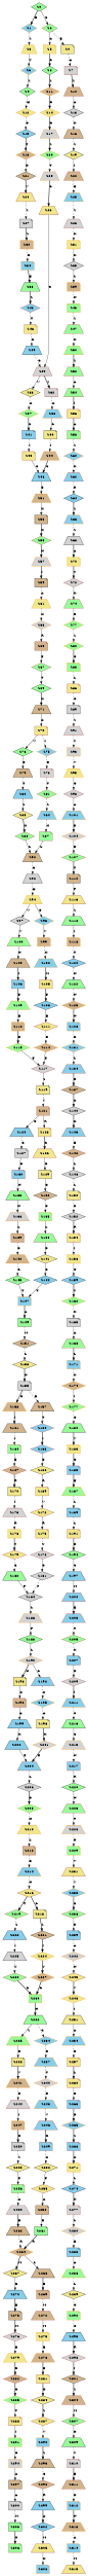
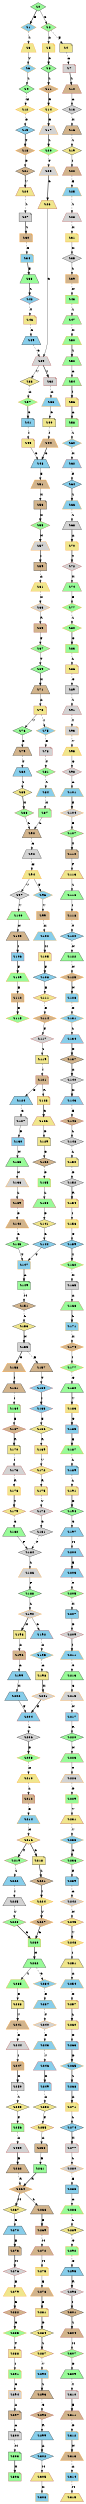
  strict digraph {
    node [color=black fillcolor=skyblue shape=diamond style=filled]
    edge [style=solid]
    S0 [fillcolor=palegreen]
    S1 [color=darkorange]
    S2 [color=brown fillcolor=palegreen]
    S3 [color=darkorange fillcolor=khaki shape=trapezium]
    S4 [fillcolor=khaki shape=note]
    S5 [color=darkorange fillcolor=khaki shape=note]
    S6 [color=darkorange]
    S7 [color=brown fillcolor=lightgrey shape=note]
    S8 [fillcolor=palegreen]
    S9 [fillcolor=palegreen]
    S10 [color=brown fillcolor=tan shape=trapezium]
    S11 [color=darkorange fillcolor=tan]
    S12 [color=darkorange fillcolor=khaki]
    S13 [fillcolor=lightgrey]
    S14 [color=darkorange fillcolor=khaki]
    S15
    S16 [fillcolor=tan shape=trapezium]
    S17 [color=darkorange fillcolor=lightgrey shape=trapezium]
    S18 [color=darkorange fillcolor=tan]
    S19 [fillcolor=khaki]
    S20 [color=darkorange fillcolor=palegreen]
    S21 [fillcolor=tan]
    S22 [color=brown fillcolor=tan shape=trapezium]
    S23 [color=darkorange fillcolor=lightgrey shape=trapezium]
    S24 [color=brown fillcolor=khaki shape=trapezium]
    S25 [color=darkorange shape=trapezium]
    S26 [color=brown fillcolor=khaki shape=trapezium]
    S27 [fillcolor=lightgrey shape=note]
    S28 [color=brown fillcolor=lightgrey shape=trapezium]
    S29 [color=brown fillcolor=lightgrey shape=trapezium]
    S30 [color=darkorange fillcolor=tan shape=note]
    S31 [color=darkorange fillcolor=khaki shape=note]
    S32 [color=brown fillcolor=lightgrey shape=note]
    S33 [fillcolor=khaki]
    S34 [color=darkorange shape=note]
    S35 [fillcolor=lightgrey]
    S36 [color=darkorange shape=trapezium]
    S37 [color=darkorange fillcolor=palegreen]
    S38 [fillcolor=palegreen shape=trapezium]
    S39 [color=darkorange fillcolor=tan shape=note]
    S40 [fillcolor=khaki shape=note]
    S41 [shape=note]
    S42 [color=brown]
    S43 [color=darkorange fillcolor=palegreen shape=note]
    S44 [color=darkorange fillcolor=tan shape=trapezium]
    S45 [color=brown fillcolor=khaki shape=note]
    S46 [color=brown fillcolor=khaki shape=note]
    S47 [color=brown fillcolor=palegreen shape=trapezium]
    S48 [shape=trapezium]
    S49 [shape=trapezium]
    S50 [color=darkorange fillcolor=palegreen shape=trapezium]
    S51 [color=darkorange fillcolor=tan shape=trapezium]
    S52 [color=brown fillcolor=palegreen shape=trapezium]
    S53 [fillcolor=tan shape=note]
    S54 [color=brown fillcolor=palegreen shape=trapezium]
    S55 [color=brown fillcolor=palegreen]
    S56 [color=brown fillcolor=khaki shape=note]
    S57 [color=darkorange fillcolor=lightgrey shape=trapezium]
    S58 [color=brown fillcolor=palegreen shape=note]
    S59 [fillcolor=tan shape=note]
    S60 [color=darkorange]
    S61 [color=darkorange fillcolor=khaki shape=trapezium]
    S62 [color=brown shape=trapezium]
    S63 [color=darkorange fillcolor=lightgrey]
    S64
    S65 [color=brown fillcolor=tan shape=note]
    S66 [color=darkorange shape=trapezium]
    S67 [color=brown fillcolor=palegreen]
    S68 [fillcolor=lightgrey shape=trapezium]
    S69 [fillcolor=palegreen]
    S70 [color=darkorange fillcolor=khaki shape=note]
    S71 [fillcolor=tan shape=trapezium]
    S72 [color=brown fillcolor=lightgrey]
    S73 [color=brown fillcolor=khaki shape=note]
    S74 [color=brown fillcolor=palegreen shape=trapezium]
    S75 [color=darkorange]
    S76 [fillcolor=palegreen]
    S77 [color=darkorange fillcolor=palegreen]
    S78 [color=brown fillcolor=lightgrey shape=note]
    S79 [fillcolor=tan shape=trapezium]
    S80 [color=darkorange fillcolor=palegreen]
    S81 [color=brown fillcolor=palegreen]
    S82 [shape=trapezium]
    S83 [color=darkorange fillcolor=palegreen shape=note]
    S84 [color=darkorange shape=trapezium]
    S85 [fillcolor=khaki]
    S86 [color=brown fillcolor=khaki shape=note]
    S87 [color=brown fillcolor=palegreen shape=note]
    S88 [color=brown fillcolor=palegreen]
    S89 [fillcolor=lightgrey shape=note]
    S90 [fillcolor=tan shape=trapezium]
    S91 [color=brown fillcolor=lightgrey shape=trapezium]
    S92 [fillcolor=lightgrey shape=trapezium]
    S93 [color=darkorange fillcolor=lightgrey shape=note]
    S94 [color=darkorange fillcolor=khaki shape=trapezium]
    S95 [color=darkorange fillcolor=khaki shape=trapezium]
    S96 [color=darkorange]
    S97 [fillcolor=lightgrey]
    S98 [color=brown fillcolor=lightgrey]
    S99 [color=darkorange fillcolor=tan shape=note]
    S100 [color=brown fillcolor=palegreen shape=trapezium]
    S101 [color=darkorange shape=trapezium]
    S102 [color=darkorange shape=trapezium]
    S103 [fillcolor=tan shape=trapezium]
    S104 [color=darkorange fillcolor=lightgrey]
    S105 [color=brown fillcolor=khaki shape=note]
    S106 [color=brown shape=note]
    S107 [color=brown fillcolor=palegreen]
    S108
    S109 [color=darkorange fillcolor=palegreen shape=trapezium]
    S110 [fillcolor=tan shape=note]
    S111 [color=brown fillcolor=khaki]
    S112 [color=darkorange fillcolor=tan shape=note]
    S113 [color=brown fillcolor=khaki shape=trapezium]
    S114 [color=darkorange fillcolor=tan]
    S115 [color=darkorange fillcolor=palegreen]
    S116 [fillcolor=palegreen shape=trapezium]
    S117 [color=brown fillcolor=lightgrey]
    S118 [color=darkorange fillcolor=tan shape=note]
    S119 [fillcolor=khaki shape=note]
    S120
    S121 [color=brown fillcolor=tan shape=note]
    S122 [fillcolor=palegreen shape=trapezium]
    S123 [color=brown fillcolor=khaki shape=note]
    S124 [shape=trapezium]
    S125 [color=darkorange fillcolor=tan]
    S126 [color=brown fillcolor=khaki shape=trapezium]
    S127 [fillcolor=lightgrey shape=note]
    S128 [color=darkorange shape=note]
    S129 [fillcolor=khaki shape=note]
    S130 [color=brown shape=note]
    S131 [color=darkorange]
    S132 [fillcolor=tan]
    S133 [fillcolor=palegreen shape=trapezium]
    S134 [color=brown shape=trapezium]
    S135 [color=darkorange fillcolor=palegreen shape=note]
    S136 [color=darkorange fillcolor=lightgrey shape=trapezium]
    S137 [fillcolor=tan]
    S138 [color=brown fillcolor=palegreen shape=trapezium]
    S139 [color=brown fillcolor=tan shape=note]
    S140 [fillcolor=lightgrey]
    S141 [fillcolor=khaki]
    S142 [color=darkorange fillcolor=tan shape=trapezium]
    S143 [color=brown shape=trapezium]
    S144
    S145 [fillcolor=palegreen]
    S146 [color=brown fillcolor=tan]
    S147 [color=darkorange shape=note]
    S148 [fillcolor=lightgrey]
    S149 [fillcolor=palegreen shape=note]
    S150 [fillcolor=khaki shape=note]
    S151 [fillcolor=tan]
    S152 [fillcolor=lightgrey]
    S153 [fillcolor=khaki]
    S154 [color=brown fillcolor=khaki shape=note]
    S155 [fillcolor=lightgrey shape=note]
    S156 [color=darkorange fillcolor=khaki shape=note]
    S157 [fillcolor=tan shape=trapezium]
    S158 [color=darkorange fillcolor=tan shape=trapezium]
    S159
    S160 [color=brown]
    S161 [fillcolor=tan shape=trapezium]
    S162 [color=darkorange fillcolor=palegreen]
    S163 [color=brown]
    S164 [color=brown fillcolor=palegreen shape=note]
    S165 [fillcolor=lightgrey shape=note]
    S166 [fillcolor=khaki]
    S167 [color=brown fillcolor=tan]
    S168 [color=brown fillcolor=palegreen shape=trapezium]
    S169 [color=brown fillcolor=khaki shape=note]
    S170 [fillcolor=khaki shape=note]
    S171 [color=darkorange shape=note]
    S172 [color=brown fillcolor=khaki]
    S173 [color=brown fillcolor=lightgrey shape=trapezium]
    S174 [color=darkorange fillcolor=tan]
    S175 [color=brown fillcolor=khaki shape=note]
    S176 [color=darkorange fillcolor=khaki shape=note]
    S177 [color=darkorange fillcolor=palegreen]
    S178 [color=brown fillcolor=lightgrey]
    S179 [color=brown fillcolor=khaki]
    S180 [fillcolor=palegreen shape=trapezium]
    S181 [fillcolor=lightgrey]
    S182 [fillcolor=palegreen shape=trapezium]
    S183 [color=darkorange fillcolor=khaki shape=note]
    S184 [fillcolor=lightgrey]
    S185 [color=brown shape=note]
    S186 [color=darkorange fillcolor=lightgrey shape=trapezium]
    S187 [color=darkorange fillcolor=palegreen shape=trapezium]
    S188 [fillcolor=palegreen]
    S189 [shape=note]
    S190 [color=darkorange fillcolor=lightgrey]
    S191 [color=brown fillcolor=khaki shape=note]
    S192 [color=brown shape=trapezium]
    S193 [fillcolor=khaki shape=note]
    S194 [fillcolor=palegreen]
    S195 [color=darkorange]
    S196 [color=brown fillcolor=tan shape=note]
    S197 [shape=trapezium]
    S198 [fillcolor=khaki shape=note]
    S199 [shape=trapezium]
    S200 [color=brown shape=trapezium]
    S201 [color=darkorange fillcolor=lightgrey]
    S202 [shape=trapezium]
    S203 [color=brown shape=trapezium]
    S204 [color=brown shape=trapezium]
    S205 [color=brown fillcolor=palegreen]
    S206 [fillcolor=lightgrey]
    S207 [shape=note]
    S208 [color=darkorange fillcolor=palegreen]
    S209 [color=brown fillcolor=lightgrey]
    S210 [color=darkorange fillcolor=khaki shape=trapezium]
    S211 [color=darkorange shape=trapezium]
    S212 [color=brown fillcolor=tan shape=note]
    S213 [fillcolor=palegreen shape=trapezium]
    S214 [color=darkorange shape=trapezium]
    S215 [color=darkorange fillcolor=lightgrey shape=trapezium]
    S216 [color=brown fillcolor=khaki]
    S217 [color=brown shape=note]
    S218 [fillcolor=khaki shape=note]
    S219 [color=brown fillcolor=palegreen]
    S220 [fillcolor=palegreen]
    S221 [fillcolor=tan]
    S222 [shape=trapezium]
    S223 [color=brown fillcolor=palegreen shape=trapezium]
    S224 [color=darkorange fillcolor=khaki]
    S225 [fillcolor=lightgrey shape=trapezium]
    S226 [color=darkorange fillcolor=lightgrey shape=trapezium]
    S227 [color=darkorange fillcolor=tan]
    S228 [color=brown fillcolor=palegreen]
    S229 [color=darkorange fillcolor=palegreen shape=note]
    S230 [color=darkorange fillcolor=palegreen shape=note]
    S231 [color=brown fillcolor=khaki shape=trapezium]
    S232 [fillcolor=palegreen shape=trapezium]
    S233 [color=darkorange]
    S234 [color=darkorange]
    S235 [color=darkorange fillcolor=palegreen shape=trapezium]
    S236 [color=brown fillcolor=palegreen]
    S237 [color=darkorange shape=trapezium]
    S238 [fillcolor=khaki shape=note]
    S239 [shape=note]
    S240 [color=darkorange fillcolor=lightgrey]
    S241 [color=darkorange fillcolor=tan shape=trapezium]
    S242 [color=darkorange fillcolor=lightgrey]
    S243 [color=darkorange shape=trapezium]
    S244 [color=brown fillcolor=lightgrey shape=trapezium]
    S245 [color=brown fillcolor=khaki]
    S246 [color=brown shape=trapezium]
    S247 [color=darkorange fillcolor=tan shape=note]
    S248 [color=darkorange fillcolor=khaki]
    S249 [color=brown shape=note]
    S250 [fillcolor=lightgrey shape=note]
    S251 [fillcolor=khaki shape=trapezium]
    S252 [fillcolor=khaki]
    S253 [fillcolor=khaki]
    S254 [color=darkorange shape=trapezium]
    S255 [color=brown fillcolor=khaki]
    S256 [color=brown fillcolor=palegreen shape=note]
    S257 [color=brown fillcolor=khaki shape=note]
    S258 [fillcolor=tan shape=note]
    n260 [color=brown fillcolor=lightgrey label=S459 shape=trapezium]
    S260 [color=brown fillcolor=khaki shape=note]
    S261 [fillcolor=palegreen shape=note]
    S262 [fillcolor=tan shape=trapezium]
    S263 [color=brown shape=note]
    S264 [color=darkorange fillcolor=tan]
    S265 [color=darkorange]
    S266 [fillcolor=tan shape=trapezium]
    S267 [fillcolor=khaki]
    S268 [color=brown shape=note]
    S269 [color=brown fillcolor=tan shape=note]
    S270 [shape=trapezium]
    S271 [color=darkorange fillcolor=khaki shape=note]
    S272 [color=brown fillcolor=tan shape=trapezium]
    S273 [fillcolor=tan shape=note]
    S274
    S275 [color=darkorange fillcolor=khaki shape=note]
    S276 [color=brown fillcolor=lightgrey]
    S277 [color=brown fillcolor=lightgrey shape=note]
    S278 [color=darkorange fillcolor=tan shape=trapezium]
    S279 [color=darkorange fillcolor=khaki shape=trapezium]
    S280 [color=darkorange fillcolor=lightgrey]
    S281 [color=brown fillcolor=khaki shape=note]
    S282 [color=brown fillcolor=tan]
    S283 [shape=note]
    S284 [fillcolor=khaki]
    S285 [color=darkorange fillcolor=palegreen]
    S286 [color=darkorange fillcolor=palegreen shape=trapezium]
    S287 [color=brown fillcolor=khaki]
    S288 [color=brown fillcolor=khaki shape=note]
    S289 [fillcolor=khaki]
    S290 [color=darkorange shape=note]
    S291 [color=darkorange fillcolor=palegreen shape=note]
    S292 [color=darkorange fillcolor=palegreen shape=note]
    S293 [fillcolor=tan shape=trapezium]
    S294 [color=darkorange fillcolor=lightgrey shape=note]
    S295 [shape=trapezium]
    S296 [color=brown fillcolor=tan]
    S297 [fillcolor=tan shape=note]
    S298 [color=brown fillcolor=lightgrey]
    S299 [shape=trapezium]
    S300 [fillcolor=lightgrey shape=note]
    S301 [fillcolor=tan]
    S302
    S303 [fillcolor=palegreen shape=note]
    S304 [color=brown fillcolor=tan shape=trapezium]
    S305 [color=brown fillcolor=khaki shape=trapezium]
    S306 [color=brown fillcolor=palegreen shape=note]
    S307 [color=brown fillcolor=palegreen]
    S308 [color=darkorange shape=note]
    S309 [fillcolor=palegreen shape=trapezium]
    S310 [color=brown fillcolor=lightgrey shape=note]
    S311 [color=brown fillcolor=tan shape=trapezium]
    S312 [color=darkorange shape=note]
    S313 [color=darkorange fillcolor=tan shape=trapezium]
    S314 [color=darkorange shape=note]
    S315 [color=brown fillcolor=khaki shape=trapezium]
    S0 -> S1 [label=E style=bold]
    S0 -> S2 [label=G]
    S1 -> S3 [label=S style=dashed]
    S2 -> S4 [label=E style=dashed]
    S2 -> S5 [label=A]
    S3 -> S6 [label=Y]
    S4 -> S7 [label=A style=dashed]
    S5 -> S8 [label=C style=bold]
    S6 -> S9 [label=S]
    S7 -> S10 [label=S style=bold]
    S8 -> S11 [label=S style=bold]
    S9 -> S12 [label=H style=dashed]
    S10 -> S13 [label=A]
    S11 -> S14 [label=Q style=bold]
    S12 -> S15 [label=Q style=dashed]
    S13 -> S16 [label=K style=dashed]
    S14 -> S17 [label=Q style=bold]
    S15 -> S18 [label=T style=bold]
    S16 -> S19 [label=S style=dashed]
    S17 -> S20 [label=S style=bold]
    S18 -> S21 [label=D]
    S19 -> S22 [label=I]
    S20 -> S23 [label=T style=dashed]
    S21 -> S24 [label=V style=bold]
    S22 -> S25 [label=E style=dashed]
    S23 -> S26 [label=G style=bold]
    S24 -> S27 [label=S style=dashed]
    S25 -> S28 [label=S style=dashed]
    S26 -> S29 [label=G]
    S27 -> S30 [label=S style=bold]
    S28 -> S31 [label=K style=dashed]
    S29 -> S32 [label=I style=bold]
    S29 -> S33 [label=V]
    S30 -> S34 [label=Q style=dashed]
    S31 -> S35 [label=K]
    S32 -> S36 [label=A style=dashed]
    S33 -> S37 [label=A style=dashed]
    S34 -> S38 [label=E style=bold]
    S35 -> S39 [label=L]
    S36 -> S40 [label=C]
    S37 -> S41 [label=C style=bold]
    S38 -> S42 [label=S style=bold]
    S39 -> S43 [label=N style=dashed]
    S40 -> S44 [label=I style=dashed]
    S41 -> S45 [label=I style=dashed]
    S42 -> S46 [label=T style=dashed]
    S43 -> S47 [label=S style=dashed]
    S44 -> S48 [label=G style=bold]
    S45 -> S48 [label=G]
    S46 -> S49 [label=G style=dashed]
    S47 -> S50 [label=K style=dashed]
    S48 -> S51 [label=E]
    S49 -> S29 [label=G style=dashed]
    S50 -> S52 [label=S style=bold]
    S51 -> S53 [label=K]
    S52 -> S54 [label=A]
    S53 -> S55 [label=K style=bold]
    S54 -> S56 [label=I style=bold]
    S55 -> S57 [label=N style=bold]
    S56 -> S58 [label=A style=bold]
    S57 -> S59 [label=I style=bold]
    S58 -> S60 [label=S style=dashed]
    S59 -> S61 [label=A style=dashed]
    S60 -> S62 [label=K style=dashed]
    S61 -> S63 [label=K style=dashed]
    S62 -> S64 [label=F style=dashed]
    S63 -> S65 [label=R]
    S64 -> S66 [label=S style=bold]
    S65 -> S67 [label=F]
    S66 -> S68 [label=S style=dashed]
    S67 -> S69 [label=T]
    S68 -> S70 [label=A style=bold]
    S69 -> S71 [label=K style=bold]
    S70 -> S72 [label=Y style=bold]
    S71 -> S73 [label=A]
    S72 -> S74 [label=K]
    S73 -> S75 [label=I style=dashed]
    S73 -> S76 [label=V]
    S74 -> S77 [label=E]
    S75 -> S78 [label=D style=dashed]
    S76 -> S79 [label=E]
    S77 -> S80 [label=S style=dashed]
    S78 -> S81 [label=T style=dashed]
    S79 -> S82 [label=T style=dashed]
    S80 -> S83 [label=Q style=bold]
    S81 -> S84 [label=S style=dashed]
    S82 -> S85 [label=S]
    S83 -> S86 [label=L style=dashed]
    S84 -> S87 [label=K style=dashed]
    S85 -> S88 [label=K style=bold]
    S86 -> S89 [label=Q style=dashed]
    S87 -> S90 [label=L]
    S88 -> S90 [label=L]
    S89 -> S91 [label=S style=dashed]
    S90 -> S92 [label=G style=dashed]
    S91 -> S93 [label=Y style=dashed]
    S92 -> S94 [label=H style=dashed]
    S93 -> S95 [label=V style=dashed]
    S94 -> S96 [label=F]
    S94 -> S97 [label=V]
    S95 -> S98 [label=Q]
    S96 -> S99 [label=V]
    S97 -> S100 [label=V]
    S98 -> S101 [label=A]
    S99 -> S102 [label=K style=dashed]
    S100 -> S103 [label=N]
    S101 -> S104 [label=F style=bold]
    S102 -> S105 [label=M style=bold]
    S103 -> S106 [label=I style=bold]
    S104 -> S107 [label=E]
    S105 -> S108 [label=F style=bold]
    S106 -> S109 [label=F style=bold]
    S107 -> S110 [label=T style=bold]
    S108 -> S111 [label=E]
    S109 -> S112 [label=E]
    S110 -> S113 [label=P]
    S111 -> S114 [label=D style=dashed]
    S112 -> S115 [label=D style=bold]
    S113 -> S116 [label=S]
    S114 -> S117 [label=F]
-   S115 -> S117 [label=F]
    S116 -> S118 [label=I]
    S117 -> S119 [label=S]
    S118 -> S120 [label=T style=dashed]
    S119 -> S121 [label=I style=dashed]
    S120 -> S122 [label=N style=dashed]
    S121 -> S123 [label=R]
    S121 -> S124 [label=Q]
    S122 -> S125 [label=N style=dashed]
    S123 -> S126 [label=G style=bold]
    S124 -> S127 [label=G style=dashed]
    S125 -> S128 [label=N style=bold]
    S126 -> S129 [label=D]
    S127 -> S130 [label=D]
    S128 -> S131 [label=D style=dashed]
    S129 -> S132 [label=Q]
    S130 -> S133 [label=N]
    S131 -> S134 [label=L]
    S132 -> S135 [label=D style=dashed]
    S133 -> S136 [label=N]
    S134 -> S137 [label=D style=bold]
    S135 -> S138 [label=L]
    S136 -> S139 [label=L]
    S137 -> S140 [label=A style=bold]
    S138 -> S141 [label=D]
    S139 -> S142 [label=D style=dashed]
    S140 -> S143 [label=K style=bold]
    S141 -> S144 [label=G]
    S142 -> S145 [label=G style=dashed]
    S143 -> S146 [label=E style=dashed]
    S144 -> S147 [label=T]
    S145 -> S147 [label=T]
    S146 -> S148 [label=L]
    S147 -> S149 [label=A style=bold]
    S148 -> S150 [label=L style=dashed]
    S149 -> S151 [label=M style=dashed]
    S150 -> S152 [label=D style=dashed]
    S151 -> S153 [label=L style=dashed]
    S152 -> S154 [label=R style=bold]
    S153 -> S155 [label=N style=bold]
    S154 -> S156 [label=I]
    S155 -> S157 [label=E style=dashed]
    S155 -> S158 [label=Q style=bold]
    S156 -> S159 [label=Q]
    S157 -> S160 [label=T]
    S158 -> S161 [label=I style=bold]
    S159 -> S162 [label=Y style=bold]
    S160 -> S163 [label=I style=bold]
    S161 -> S164 [label=I style=dashed]
    S162 -> S165 [label=K style=dashed]
    S163 -> S166 [label=E]
    S164 -> S167 [label=E]
    S165 -> S168 [label=A]
    S166 -> S169 [label=R]
    S167 -> S170 [label=R style=bold]
    S168 -> S171 [label=L style=bold]
    S169 -> S172 [label=V]
    S170 -> S173 [label=I style=dashed]
    S171 -> S174 [label=K style=dashed]
    S172 -> S175 [label=R]
    S173 -> S176 [label=R style=dashed]
    S174 -> S177 [label=I]
    S175 -> S178 [label=Y style=dashed]
    S176 -> S179 [label=Y style=bold]
    S177 -> S180 [label=Q style=dashed]
    S178 -> S181 [label=G]
    S179 -> S182 [label=G style=dashed]
    S180 -> S183 [label=V style=bold]
    S181 -> S184 [label=P style=dashed]
    S182 -> S184 [label=P]
    S183 -> S185 [label=Q style=bold]
    S184 -> S186 [label=L]
    S185 -> S187 [label=E style=bold]
    S186 -> S188 [label=P]
    S187 -> S189 [label=L style=dashed]
    S188 -> S190 [label=L]
    S189 -> S191 [label=L style=dashed]
    S190 -> S192 [label=C]
    S190 -> S193 [label=N style=bold]
    S191 -> S194 [label=D style=bold]
    S192 -> S195 [label=A style=dashed]
    S193 -> S196 [label=A]
    S194 -> S197 [label=G]
    S195 -> S198 [label=A style=dashed]
    S196 -> S199 [label=A]
    S197 -> S200 [label=M]
    S198 -> S201 [label=K style=bold]
    S199 -> S202 [label=K]
    S200 -> S203 [label=E style=bold]
    S201 -> S204 [label=F style=bold]
    S202 -> S204 [label=F]
    S203 -> S205 [label=T style=dashed]
    S204 -> S206 [label=L style=dashed]
    S205 -> S207 [label=K style=dashed]
    S206 -> S208 [label=D style=bold]
    S207 -> S209 [label=D]
    S208 -> S210 [label=N style=dashed]
    S209 -> S211 [label=I style=bold]
    S210 -> S212 [label=L style=dashed]
    S211 -> S213 [label=C style=dashed]
    S212 -> S214 [label=E style=dashed]
    S213 -> S215 [label=G]
    S214 -> S216 [label=N style=dashed]
    S215 -> S217 [label=N style=dashed]
    S216 -> S218 [label=C style=bold]
    S216 -> S219 [label=T style=bold]
    S217 -> S220 [label=R]
    S218 -> S221 [label=S style=bold]
    S219 -> S222 [label=S style=dashed]
    S220 -> S223 [label=N]
    S221 -> S224 [label=I style=bold]
    S222 -> S225 [label=I style=dashed]
    S223 -> S226 [label=T]
    S224 -> S227 [label=Y style=bold]
    S225 -> S228 [label=Y style=dashed]
    S226 -> S229 [label=D style=dashed]
    S227 -> S230 [label=G style=bold]
    S228 -> S230 [label=G style=bold]
    S229 -> S231 [label=V]
    S230 -> S232 [label=N style=bold]
    S231 -> S233 [label=V style=dashed]
    S232 -> S234 [label=G style=dashed]
    S232 -> S235 [label=S]
    S233 -> S236 [label=G style=bold]
    S234 -> S237 [label=D style=dashed]
    S235 -> S238 [label=D]
    S236 -> S239 [label=F]
    S237 -> S240 [label=T style=dashed]
    S238 -> S241 [label=V style=bold]
    S239 -> S242 [label=A style=dashed]
    S240 -> S243 [label=D style=dashed]
    S241 -> S244 [label=D style=dashed]
    S242 -> S245 [label=N style=dashed]
    S243 -> S246 [label=V style=dashed]
    S244 -> S247 [label=I]
    S245 -> S248 [label=V style=bold]
    S246 -> S249 [label=K style=bold]
    S247 -> S250 [label=K style=bold]
    S248 -> S251 [label=I]
    S249 -> S252 [label=A style=dashed]
    S250 -> S253 [label=S style=dashed]
    S251 -> S254 [label=A]
    S252 -> S255 [label=F]
    S253 -> S256 [label=F]
    S254 -> S257 [label=D style=dashed]
    S255 -> S258 [label=A]
    S256 -> n260 [label=A style=dashed]
    S257 -> S260 [label=L style=bold]
    S258 -> S261 [label=E]
    n260 -> S262 [label=E style=bold]
    S260 -> S263 [label=D]
    S261 -> S264 [label=R style=bold]
    S262 -> S264 [label=R style=dashed]
    S263 -> S265 [label=D style=bold]
    S264 -> S266 [label=L]
    S264 -> S267 [label=M style=bold]
    S265 -> S268 [label=S style=bold]
    S266 -> S269 [label=E style=bold]
    S267 -> S270 [label=E]
    S268 -> S271 [label=A style=bold]
    S269 -> S272 [label=M style=dashed]
    S270 -> S273 [label=E style=bold]
    S271 -> S274 [label=L]
    S272 -> S275 [label=M]
    S273 -> S276 [label=M style=bold]
    S274 -> S277 [label=K style=bold]
    S275 -> S278 [label=E]
    S276 -> S279 [label=E]
    S277 -> S280 [label=L]
    S278 -> S281 [label=E style=bold]
    S279 -> S282 [label=E style=bold]
    S280 -> S283 [label=E style=dashed]
    S281 -> S284 [label=D style=bold]
    S282 -> S285 [label=Q style=bold]
    S283 -> S286 [label=A]
    S284 -> S287 [label=S style=bold]
    S285 -> S288 [label=T]
    S286 -> S289 [label=L style=dashed]
    S287 -> S290 [label=V style=dashed]
    S288 -> S291 [label=I]
    S289 -> S292 [label=Q style=dashed]
    S290 -> S293 [label=S style=bold]
    S291 -> S294 [label=Q]
    S292 -> S295 [label=Q style=dashed]
    S293 -> S296 [label=G style=dashed]
    S294 -> S297 [label=A]
    S295 -> S298 [label=R style=bold]
    S296 -> S299 [label=R]
    S297 -> S300 [label=A]
    S298 -> S301 [label=I style=bold]
    S299 -> S302 [label=A style=bold]
    S300 -> S303 [label=M style=dashed]
    S301 -> S304 [label=S style=bold]
    S302 -> S305 [label=M]
    S303 -> S306 [label=K style=bold]
    S304 -> S307 [label=M]
    S305 -> S308 [label=K]
    S307 -> S309 [label=D]
    S309 -> S310 [label=Y style=dashed]
    S310 -> S311 [label=E style=bold]
    S311 -> S312 [label=D style=dashed]
    S312 -> S313 [label=N style=bold]
    S313 -> S314 [label=A style=dashed]
    S314 -> S315 [label=M style=dashed]
  }
